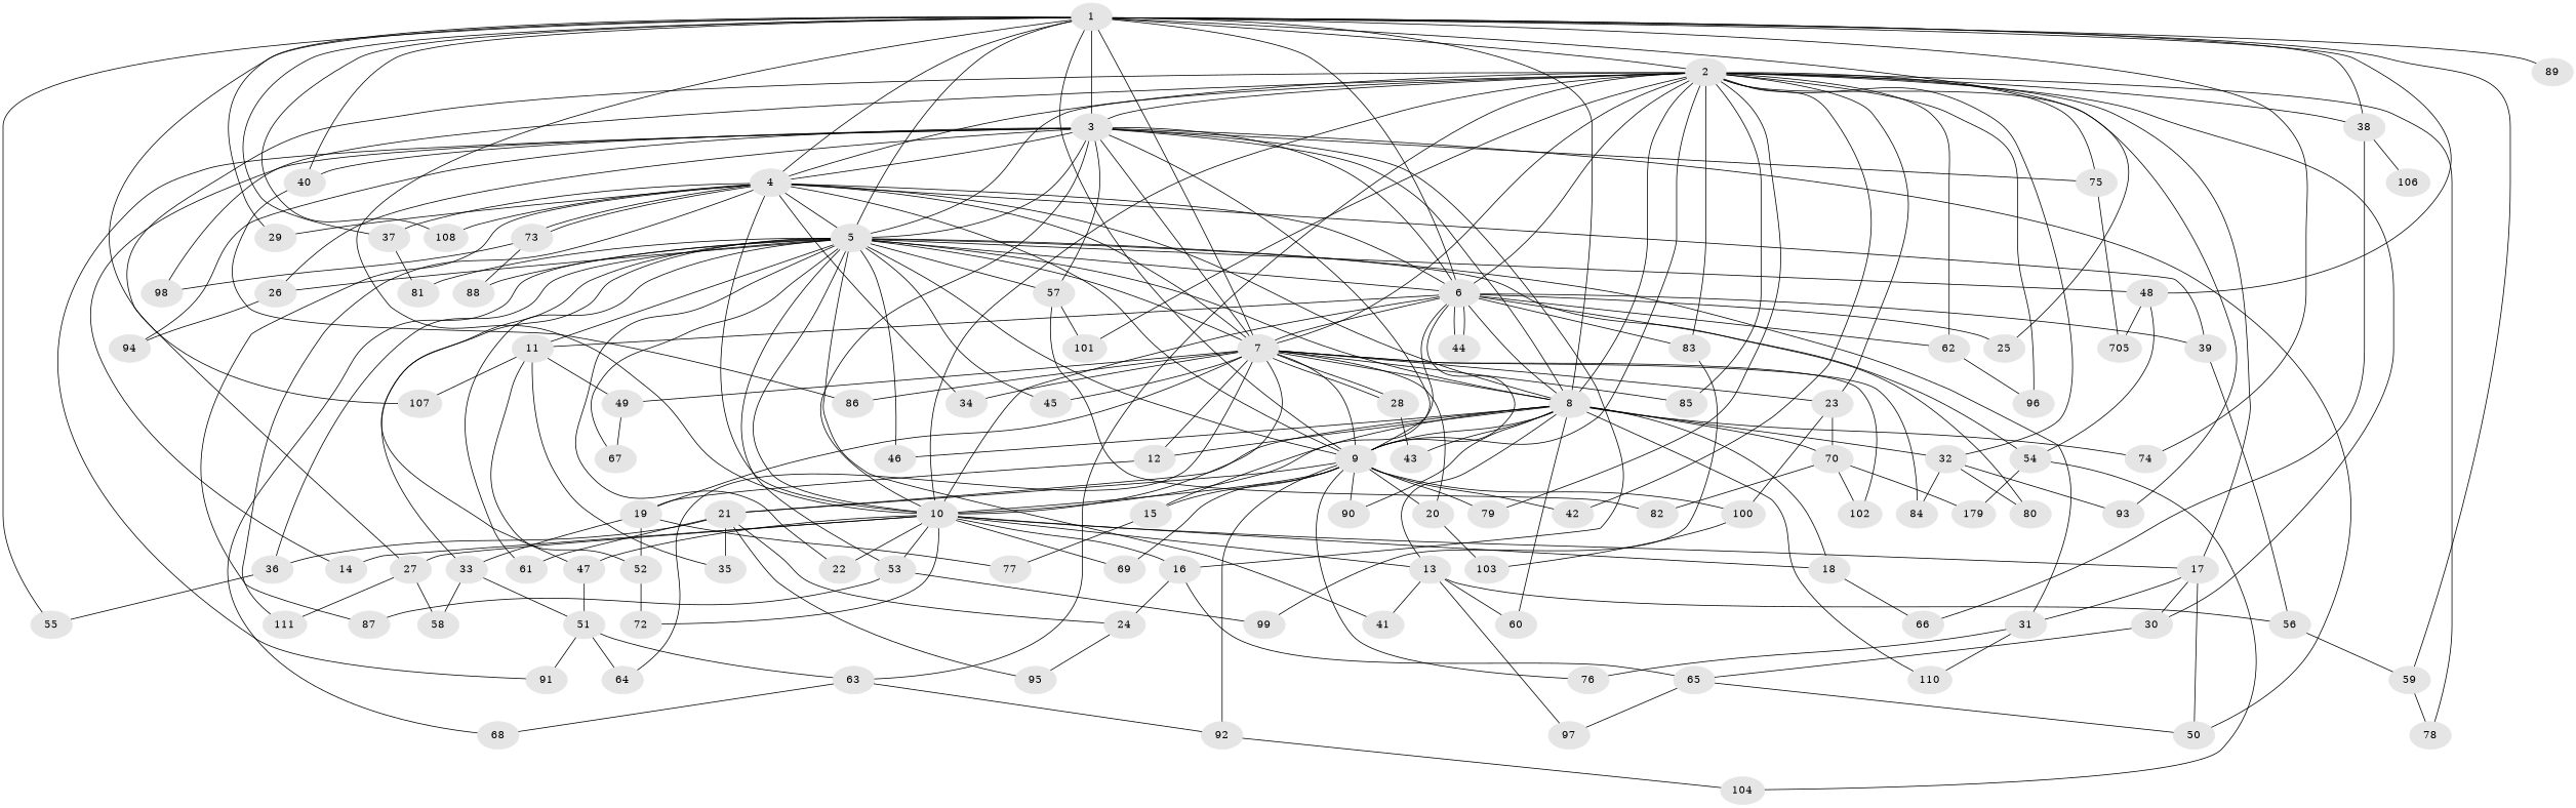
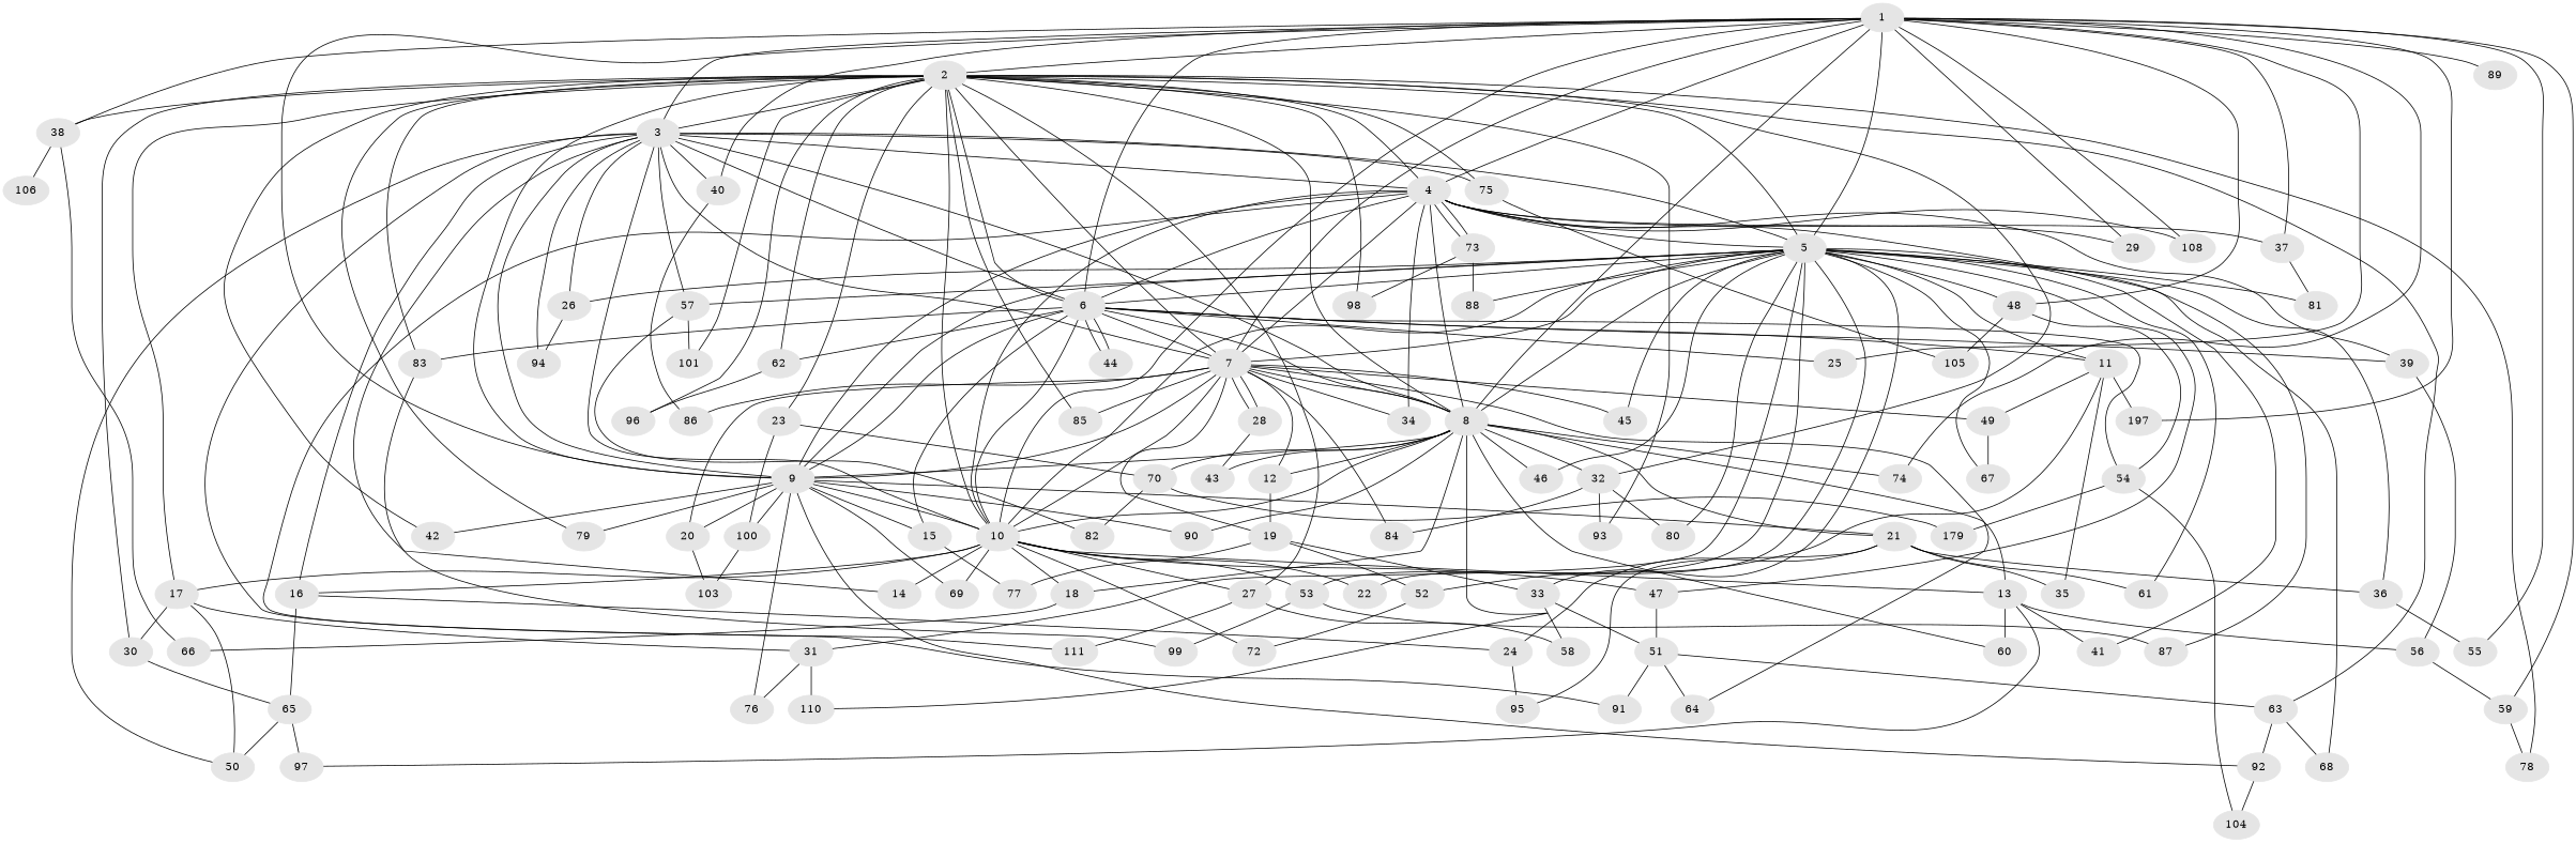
  graph {
    node [color=gray90 style=filled]
    1
    2
    3
    4
    5
    6
    7
    8
    9
    10
    25
    29
    37
    38
    40
    48
    55
    59
    74
    89
-   107
+   107 [label=197]
    108
    17
    23
    27
    30
    32
    42
    62
    63
    75
    78
    79
    83
    85
    93
    96
    98
    101
    14
    16
    26
    50
    57
    91
    94
    34
    39
    73
    87
    111
    11
    22
    31
    33
    36
    41
    45
    46
    47
    53
    61
    67
    68
    80
    81
    88
    15
    44
    54
    12
    19
    20
    28
    49
    64
    84
    86
-   102
    13
    18
    21
    43
    60
    70
    90
    110
    69
    76
    92
    100
    72
    66
    106
-   105 [label=705]
+   105
    58
    65
    99
    24
    82
    56
    35
    52
    51
    77
    104
    n107 [label=179]
    103
    97
    95
    1 -- 2
    1 -- 3
    1 -- 4
    1 -- 5
    1 -- 6
    1 -- 7
    1 -- 8
    1 -- 9
    1 -- 10
    1 -- 25
    1 -- 29
    1 -- 37
    1 -- 38
    1 -- 40
    1 -- 48
    1 -- 55
    1 -- 59
    1 -- 74
    1 -- 89
    1 -- 107
    1 -- 108
    2 -- 3
    2 -- 4
    2 -- 5
    2 -- 6
    2 -- 7
    2 -- 8
    2 -- 9
    2 -- 10
    2 -- 38
    2 -- 17
    2 -- 23
    2 -- 27
    2 -- 30
    2 -- 32
    2 -- 42
    2 -- 62
    2 -- 63
    2 -- 75
    2 -- 78
    2 -- 79
    2 -- 83
    2 -- 85
    2 -- 93
    2 -- 96
    2 -- 98
    2 -- 101
    3 -- 4
    3 -- 5
    3 -- 6
    3 -- 7
    3 -- 8
    3 -- 9
    3 -- 10
    3 -- 40
    3 -- 75
    3 -- 14
    3 -- 16
    3 -- 26
    3 -- 50
    3 -- 57
    3 -- 91
    3 -- 94
    4 -- 5
    4 -- 6
    4 -- 7
    4 -- 8
    4 -- 9
    4 -- 10
    4 -- 29
    4 -- 37
    4 -- 108
    4 -- 34
    4 -- 39
    4 -- 73
    4 -- 73
    4 -- 87
    4 -- 111
    5 -- 6
    5 -- 7
    5 -- 8
    5 -- 9
    5 -- 10
    5 -- 48
    5 -- 26
    5 -- 57
    5 -- 11
    5 -- 22
    5 -- 31
    5 -- 33
    5 -- 36
    5 -- 41
    5 -- 45
    5 -- 46
    5 -- 47
    5 -- 53
    5 -- 61
    5 -- 67
    5 -- 68
    5 -- 80
    5 -- 81
    5 -- 88
    6 -- 7
    6 -- 8
    6 -- 9
    6 -- 10
    6 -- 25
    6 -- 62
    6 -- 83
    6 -- 39
    6 -- 11
    6 -- 15
    6 -- 44
    6 -- 44
    6 -- 54
    7 -- 8
    7 -- 9
    7 -- 10
-   7 -- 23
    7 -- 85
    7 -- 34
    7 -- 45
    7 -- 12
    7 -- 19
    7 -- 20
    7 -- 28
    7 -- 28
    7 -- 49
    7 -- 64
    7 -- 84
    7 -- 86
-   7 -- 102
    8 -- 9
    8 -- 10
    8 -- 74
    8 -- 32
    8 -- 46
    8 -- 12
    8 -- 13
    8 -- 18
    8 -- 21
    8 -- 43
    8 -- 60
    8 -- 70
    8 -- 90
    8 -- 110
    9 -- 10
    9 -- 42
    9 -- 79
    9 -- 15
    9 -- 20
    9 -- 21
    9 -- 90
    9 -- 69
    9 -- 76
    9 -- 92
    9 -- 100
    10 -- 17
    10 -- 27
    10 -- 14
    10 -- 16
    10 -- 22
    10 -- 47
    10 -- 53
    10 -- 13
    10 -- 18
    10 -- 69
    10 -- 72
    37 -- 81
    38 -- 66
    38 -- 106
    40 -- 86
    48 -- 54
    48 -- 105
    59 -- 78
    17 -- 30
    17 -- 50
    17 -- 31
    23 -- 70
    23 -- 100
    27 -- 111
    27 -- 58
    30 -- 65
    32 -- 93
    32 -- 80
    32 -- 84
    62 -- 96
    63 -- 68
    63 -- 92
    75 -- 105
    83 -- 99
    16 -- 65
    16 -- 24
    26 -- 94
    57 -- 101
    57 -- 82
    39 -- 56
    73 -- 98
    73 -- 88
    11 -- 107
    11 -- 49
    11 -- 35
    11 -- 52
    31 -- 110
    31 -- 76
    33 -- 58
    33 -- 51
    36 -- 55
    47 -- 51
    53 -- 87
    53 -- 99
    15 -- 77
    54 -- 104
    54 -- n107
    12 -- 19
    19 -- 33
    19 -- 52
    19 -- 77
    20 -- 103
    28 -- 43
    49 -- 67
    13 -- 41
    13 -- 60
    13 -- 56
    13 -- 97
    18 -- 66
    21 -- 36
    21 -- 61
    21 -- 24
    21 -- 35
    21 -- 95
-   70 -- 102
    70 -- 82
    70 -- n107
    92 -- 104
    100 -- 103
    65 -- 50
    65 -- 97
    24 -- 95
    56 -- 59
    52 -- 72
    51 -- 63
    51 -- 91
    51 -- 64
  }
